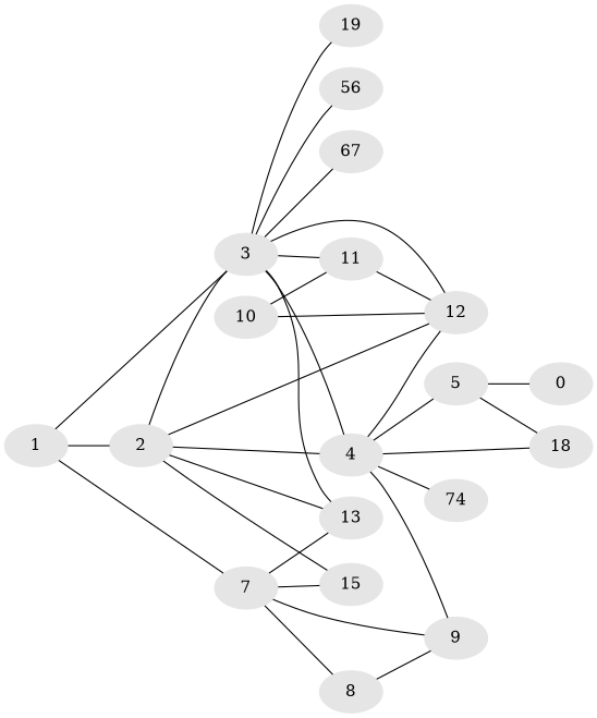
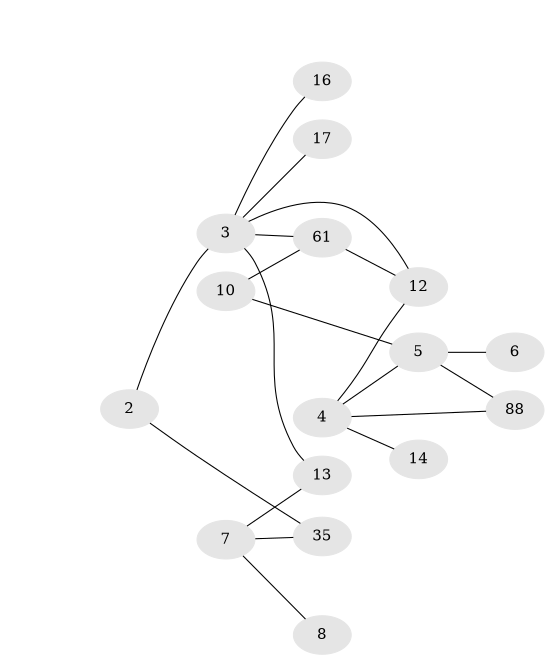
  graph {
    rankdir=LR
    node [color=gray90 style=filled]
    edge [weight=1.0]
-   1
    2
    3
    7
    4
    12
    13
-   15
-   11
-   16 [label=56]
-   17 [label=67]
-   19
+   15 [label=35]
+   11 [label=61]
+   16
+   17
    8
-   9
    5
-   14 [label=74]
-   18
-   6 [label=0]
+   14
+   18 [label=88]
+   6
    10
-   1 -- 2
-   1 -- 3
-   1 -- 7
    2 -- 3
-   2 -- 4
-   2 -- 12
-   2 -- 13
    2 -- 15
-   3 -- 4 [weight=2.0]
    3 -- 12
    3 -- 13
    3 -- 11
    3 -- 16
    3 -- 17
-   3 -- 19
    7 -- 13
    7 -- 15 [weight=4.0]
    7 -- 8
-   7 -- 9
    4 -- 12
-   4 -- 9
    4 -- 5
    4 -- 14
    4 -- 18
    11 -- 12
-   8 -- 9
    5 -- 18
    5 -- 6 [weight=2.0]
-   10 -- 12
+   10 -- 5
    10 -- 11 [weight=2.0]
  }
